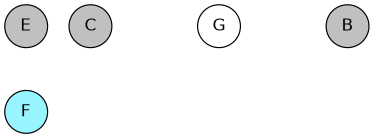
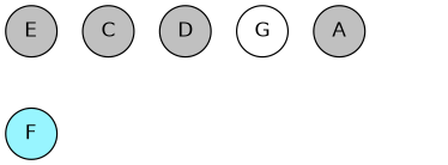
  graph {
    mindist=.1
    node [fillcolor=gray fontname=Helvetica margin=0 shape=circle style=filled]
    edge [style=invis]
    E
    F [fillcolor=cadetblue1]
    C
+   D
    G [fillcolor=white]
-   B
+   A
    subgraph sub_1 {
      E
      F
    }
    E -- F
    F -- F
  }
